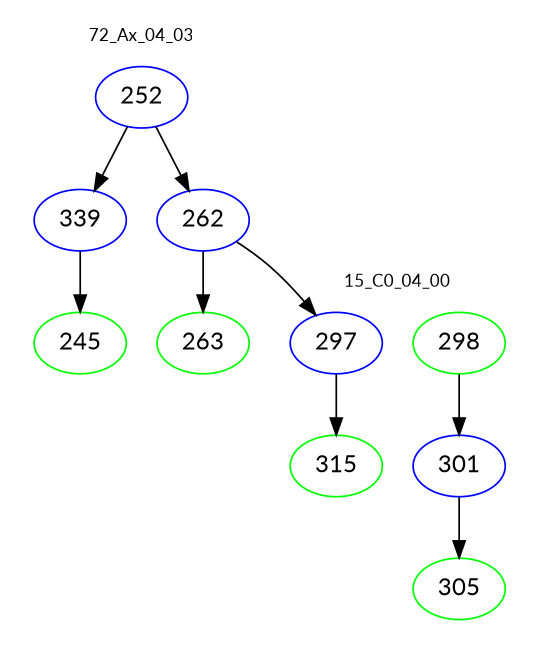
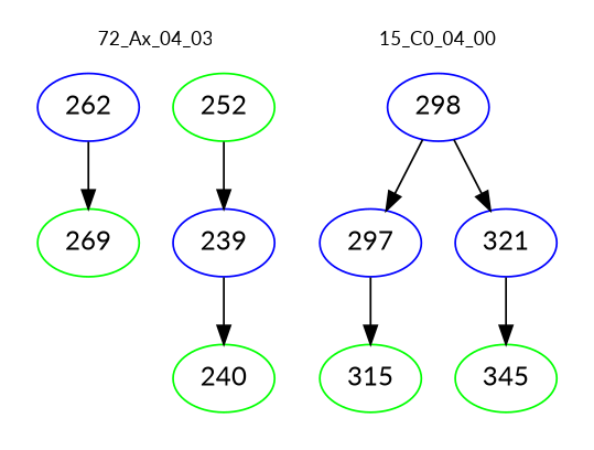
  digraph {
    fontname=Lato
    node [color=blue fontname=Lato]
    edge [color=black fontname=Lato]
-   n1 [label=252]
-   n2 [label=339]
+   n1 [color=green label=252]
+   n2 [label=239]
    n3 [label=262]
-   n4 [color=green label=245]
-   n5 [color=green label=263]
-   n6 [color=green label=298]
+   n4 [color=green label=240]
+   n5 [color=green label=269]
+   n6 [label=298]
    n7 [label=297]
-   n8 [label=301]
+   n8 [label=321]
    n9 [color=green label=315]
-   n10 [color=green label=305]
+   n10 [color=green label=345]
    subgraph cluster_1 {
      color=white
      fontsize=10
      label="72_Ax_04_03"
      n1
      n2
      n3
      n4
      n5
    }
    subgraph cluster_2 {
      color=white
      fontsize=10
      label="15_C0_04_00"
      n6
      n7
      n8
      n9
      n10
    }
    n1 -> n2
-   n1 -> n3
    n2 -> n4
    n3 -> n5
-   n3 -> n7
+   n6 -> n7
    n6 -> n8
    n7 -> n9
    n8 -> n10
  }
